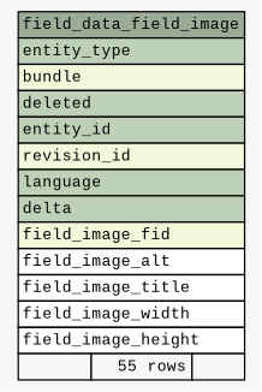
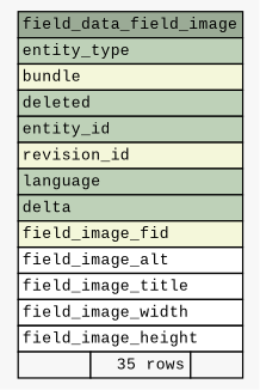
  digraph {
    bgcolor="#f7f7f7"
    fontname="Liberation Mono"
    fontsize=11
    nodesep=0.18
    rankdir=RL
    ranksep=0.46
-   n1 [fontname="Liberation Mono" fontsize=11 label=<     <TABLE BORDER="0" CELLBORDER="1" CELLSPACING="0" BGCOLOR="#ffffff">       <TR><TD COLSPAN="3" BGCOLOR="#9bab96" ALIGN="CENTER">field_data_field_image</TD></TR>       <TR><TD PORT="entity_type" COLSPAN="3" BGCOLOR="#bed1b8" ALIGN="LEFT">entity_type</TD></TR>       <TR><TD PORT="bundle" COLSPAN="3" BGCOLOR="#f4f7da" ALIGN="LEFT">bundle</TD></TR>       <TR><TD PORT="deleted" COLSPAN="3" BGCOLOR="#bed1b8" ALIGN="LEFT">deleted</TD></TR>       <TR><TD PORT="entity_id" COLSPAN="3" BGCOLOR="#bed1b8" ALIGN="LEFT">entity_id</TD></TR>       <TR><TD PORT="revision_id" COLSPAN="3" BGCOLOR="#f4f7da" ALIGN="LEFT">revision_id</TD></TR>       <TR><TD PORT="language" COLSPAN="3" BGCOLOR="#bed1b8" ALIGN="LEFT">language</TD></TR>       <TR><TD PORT="delta" COLSPAN="3" BGCOLOR="#bed1b8" ALIGN="LEFT">delta</TD></TR>       <TR><TD PORT="field_image_fid" COLSPAN="3" BGCOLOR="#f4f7da" ALIGN="LEFT">field_image_fid</TD></TR>       <TR><TD PORT="field_image_alt" COLSPAN="3" ALIGN="LEFT">field_image_alt</TD></TR>       <TR><TD PORT="field_image_title" COLSPAN="3" ALIGN="LEFT">field_image_title</TD></TR>       <TR><TD PORT="field_image_width" COLSPAN="3" ALIGN="LEFT">field_image_width</TD></TR>       <TR><TD PORT="field_image_height" COLSPAN="3" ALIGN="LEFT">field_image_height</TD></TR>       <TR><TD ALIGN="LEFT" BGCOLOR="#f7f7f7">  </TD><TD ALIGN="RIGHT" BGCOLOR="#f7f7f7">55 rows</TD><TD ALIGN="RIGHT" BGCOLOR="#f7f7f7">  </TD></TR>     </TABLE>> shape=plaintext]
+   n1 [fontname="Liberation Mono" fontsize=11 label=<     <TABLE BORDER="0" CELLBORDER="1" CELLSPACING="0" BGCOLOR="#ffffff">       <TR><TD COLSPAN="3" BGCOLOR="#9bab96" ALIGN="CENTER">field_data_field_image</TD></TR>       <TR><TD PORT="entity_type" COLSPAN="3" BGCOLOR="#bed1b8" ALIGN="LEFT">entity_type</TD></TR>       <TR><TD PORT="bundle" COLSPAN="3" BGCOLOR="#f4f7da" ALIGN="LEFT">bundle</TD></TR>       <TR><TD PORT="deleted" COLSPAN="3" BGCOLOR="#bed1b8" ALIGN="LEFT">deleted</TD></TR>       <TR><TD PORT="entity_id" COLSPAN="3" BGCOLOR="#bed1b8" ALIGN="LEFT">entity_id</TD></TR>       <TR><TD PORT="revision_id" COLSPAN="3" BGCOLOR="#f4f7da" ALIGN="LEFT">revision_id</TD></TR>       <TR><TD PORT="language" COLSPAN="3" BGCOLOR="#bed1b8" ALIGN="LEFT">language</TD></TR>       <TR><TD PORT="delta" COLSPAN="3" BGCOLOR="#bed1b8" ALIGN="LEFT">delta</TD></TR>       <TR><TD PORT="field_image_fid" COLSPAN="3" BGCOLOR="#f4f7da" ALIGN="LEFT">field_image_fid</TD></TR>       <TR><TD PORT="field_image_alt" COLSPAN="3" ALIGN="LEFT">field_image_alt</TD></TR>       <TR><TD PORT="field_image_title" COLSPAN="3" ALIGN="LEFT">field_image_title</TD></TR>       <TR><TD PORT="field_image_width" COLSPAN="3" ALIGN="LEFT">field_image_width</TD></TR>       <TR><TD PORT="field_image_height" COLSPAN="3" ALIGN="LEFT">field_image_height</TD></TR>       <TR><TD ALIGN="LEFT" BGCOLOR="#f7f7f7">  </TD><TD ALIGN="RIGHT" BGCOLOR="#f7f7f7">35 rows</TD><TD ALIGN="RIGHT" BGCOLOR="#f7f7f7">  </TD></TR>     </TABLE>> shape=plaintext]
  }
